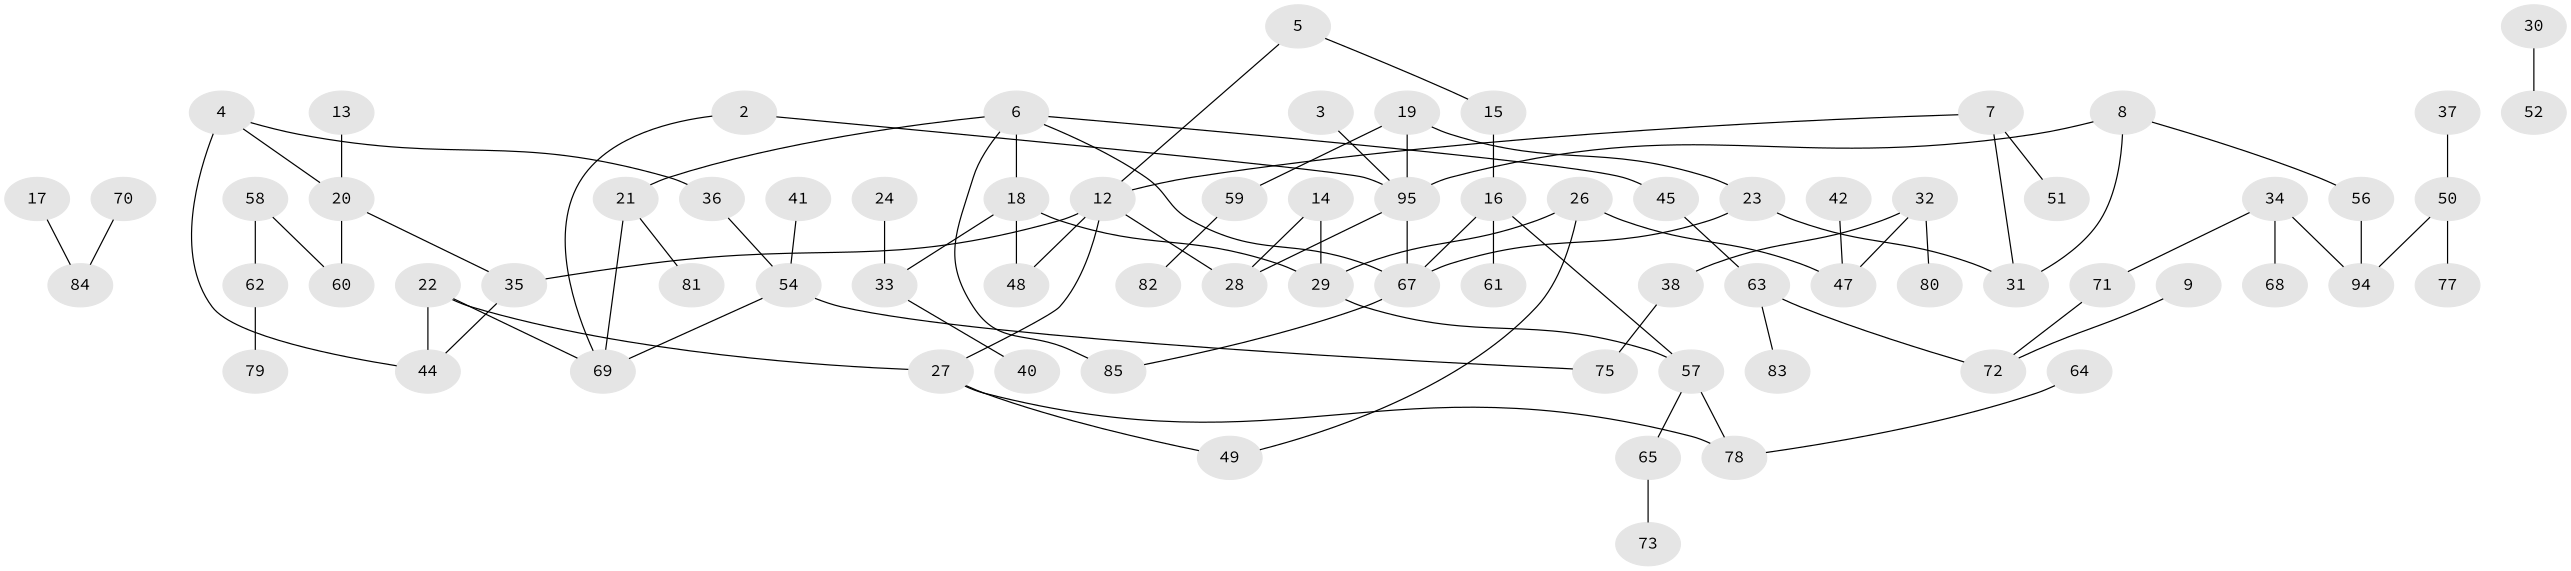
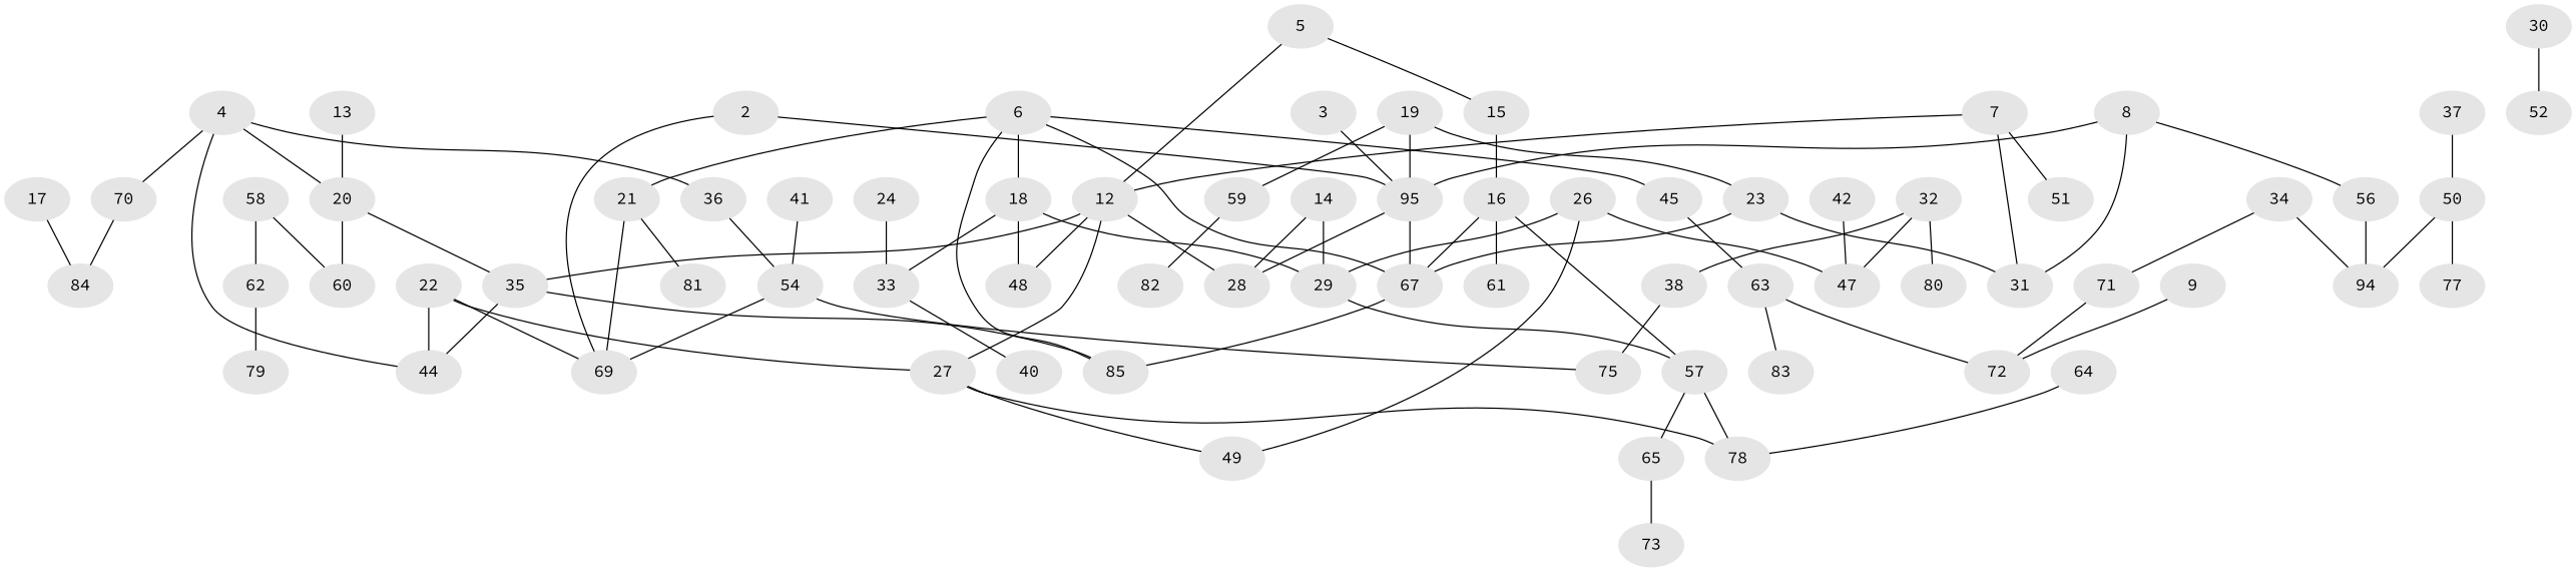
  graph {
    fontname="Source Code Pro"
    node [color=gray90 fontname="Source Code Pro" style=filled]
    edge [fontname="Source Code Pro" weight=1.0]
    n1 [label=95]
    2
    69
    28
    67
    3
    4
    20
    36
    44
    70
    35
    60
    54
    84
    5
    12
    15
    27
    48
    16
    6
    18
    21
    45
    85
    29
    33
    81
    63
    7
    31
    51
    8
    56
    n36 [label=94]
    9
    72
    49
    78
    13
    14
    57
    61
    65
    17
    40
    19
    23
    59
    82
    22
    24
    26
    47
    30
    52
    32
    38
    80
    75
    34
-   68
    71
    37
    50
    77
    41
    42
    58
    62
    83
    73
    79
    64
    n1 -- 28 [weight=2.0]
    n1 -- 67
    2 -- n1
    2 -- 69
    67 -- 85
    3 -- n1
    4 -- 20
    4 -- 36
    4 -- 44
+   4 -- 70
    20 -- 35
    20 -- 60
    36 -- 54
    70 -- 84
    35 -- 44
+   35 -- 85
    54 -- 69
    54 -- 75
    5 -- 12
    5 -- 15
    12 -- 28 [weight=2.0]
    12 -- 35
    12 -- 27
    12 -- 48
    15 -- 16
    27 -- 49
    27 -- 78
    16 -- 67
    16 -- 57
    16 -- 61
    6 -- 67
    6 -- 18
    6 -- 21
    6 -- 45
    6 -- 85
    18 -- 48
    18 -- 29
    18 -- 33
    21 -- 69
    21 -- 81
    45 -- 63
    29 -- 57
    33 -- 40
    63 -- 72
    63 -- 83
    7 -- 12
    7 -- 31
    7 -- 51
    8 -- n1
    8 -- 31
    8 -- 56
    56 -- n36
    9 -- 72
    13 -- 20
    14 -- 28
    14 -- 29
    57 -- 78
    57 -- 65
    65 -- 73
    17 -- 84
    19 -- n1
    19 -- 23
    19 -- 59
    23 -- 67
    23 -- 31
    59 -- 82
    22 -- 69
    22 -- 44
    22 -- 27
    24 -- 33
    26 -- 29
    26 -- 49
    26 -- 47
    30 -- 52
    32 -- 47
    32 -- 38
    32 -- 80
    38 -- 75
    34 -- n36
-   34 -- 68
    34 -- 71
    71 -- 72
    37 -- 50
    50 -- n36
    50 -- 77
    41 -- 54
    42 -- 47
    58 -- 60
    58 -- 62
    62 -- 79
    64 -- 78
  }
